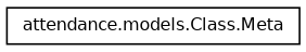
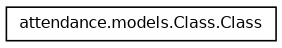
  digraph {
    rankdir=LR
-   n1 [color=black fillcolor=white fontname=Helvetica fontsize=10 height=0.2 label="attendance.models.Class.Meta" shape=record style=filled width=0.4]
+   n1 [color=black fillcolor=white fontname=Helvetica fontsize=10 height=0.2 label="attendance.models.Class.Class" shape=record style=filled width=0.4]
  }
